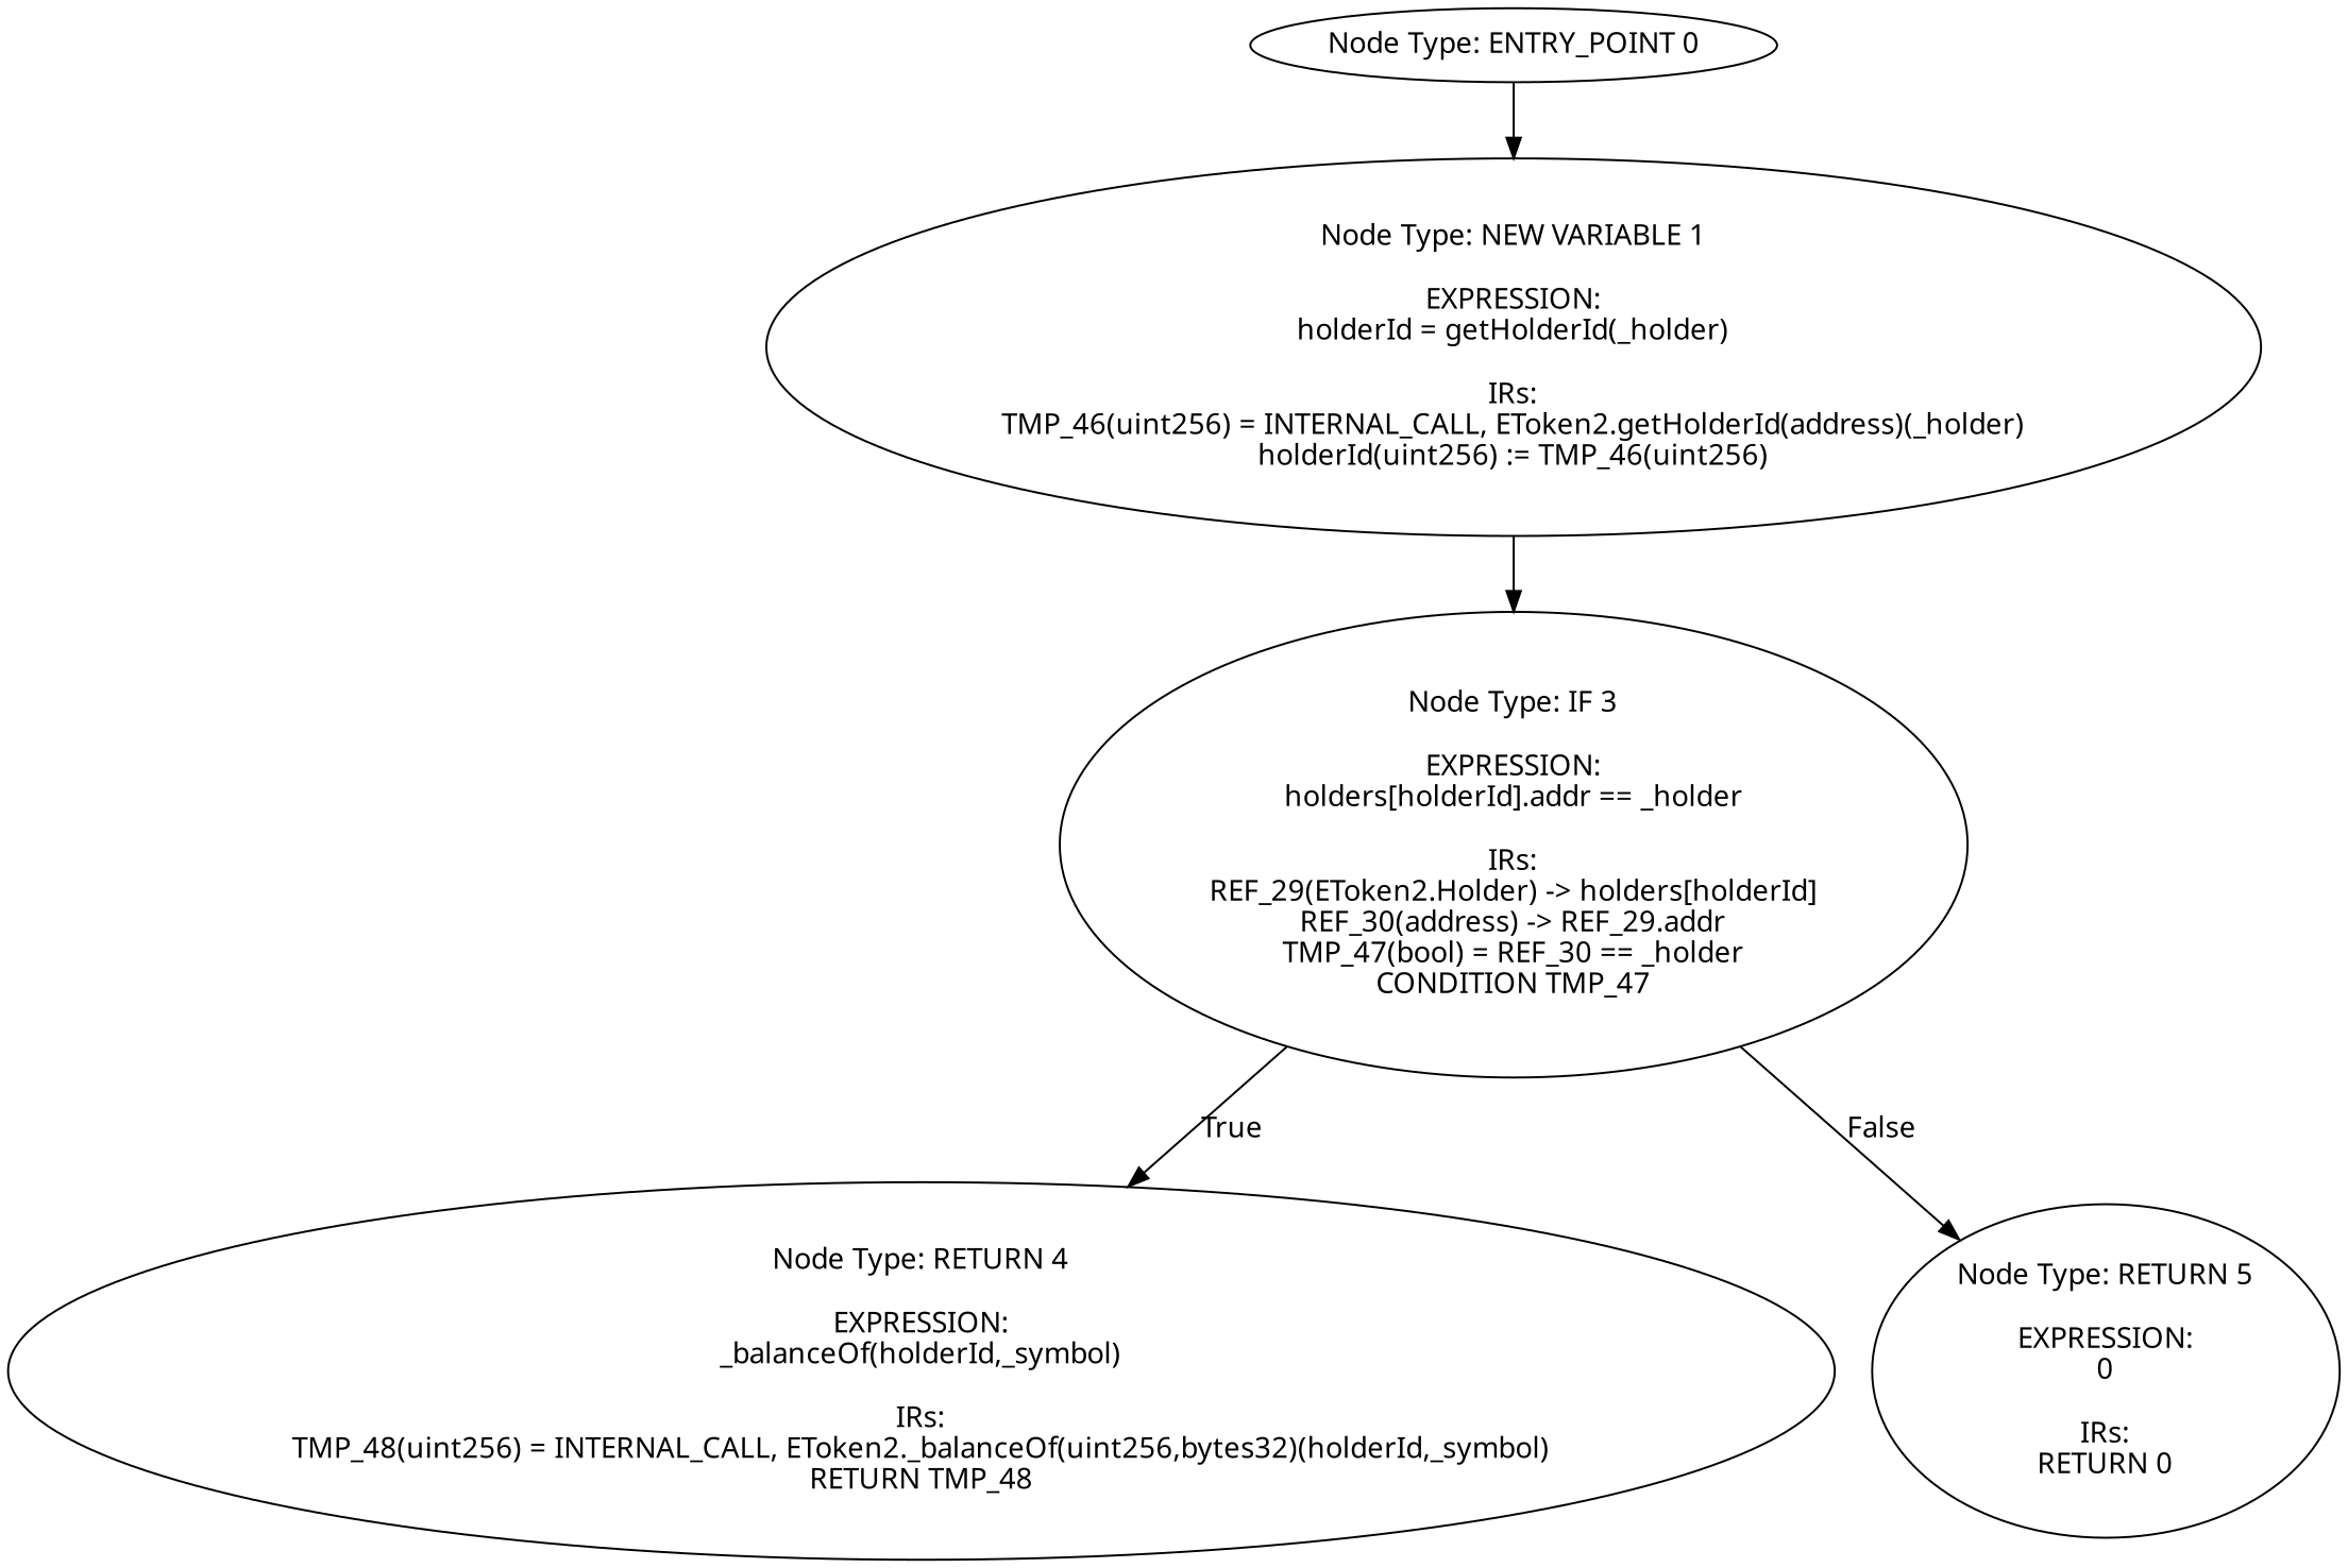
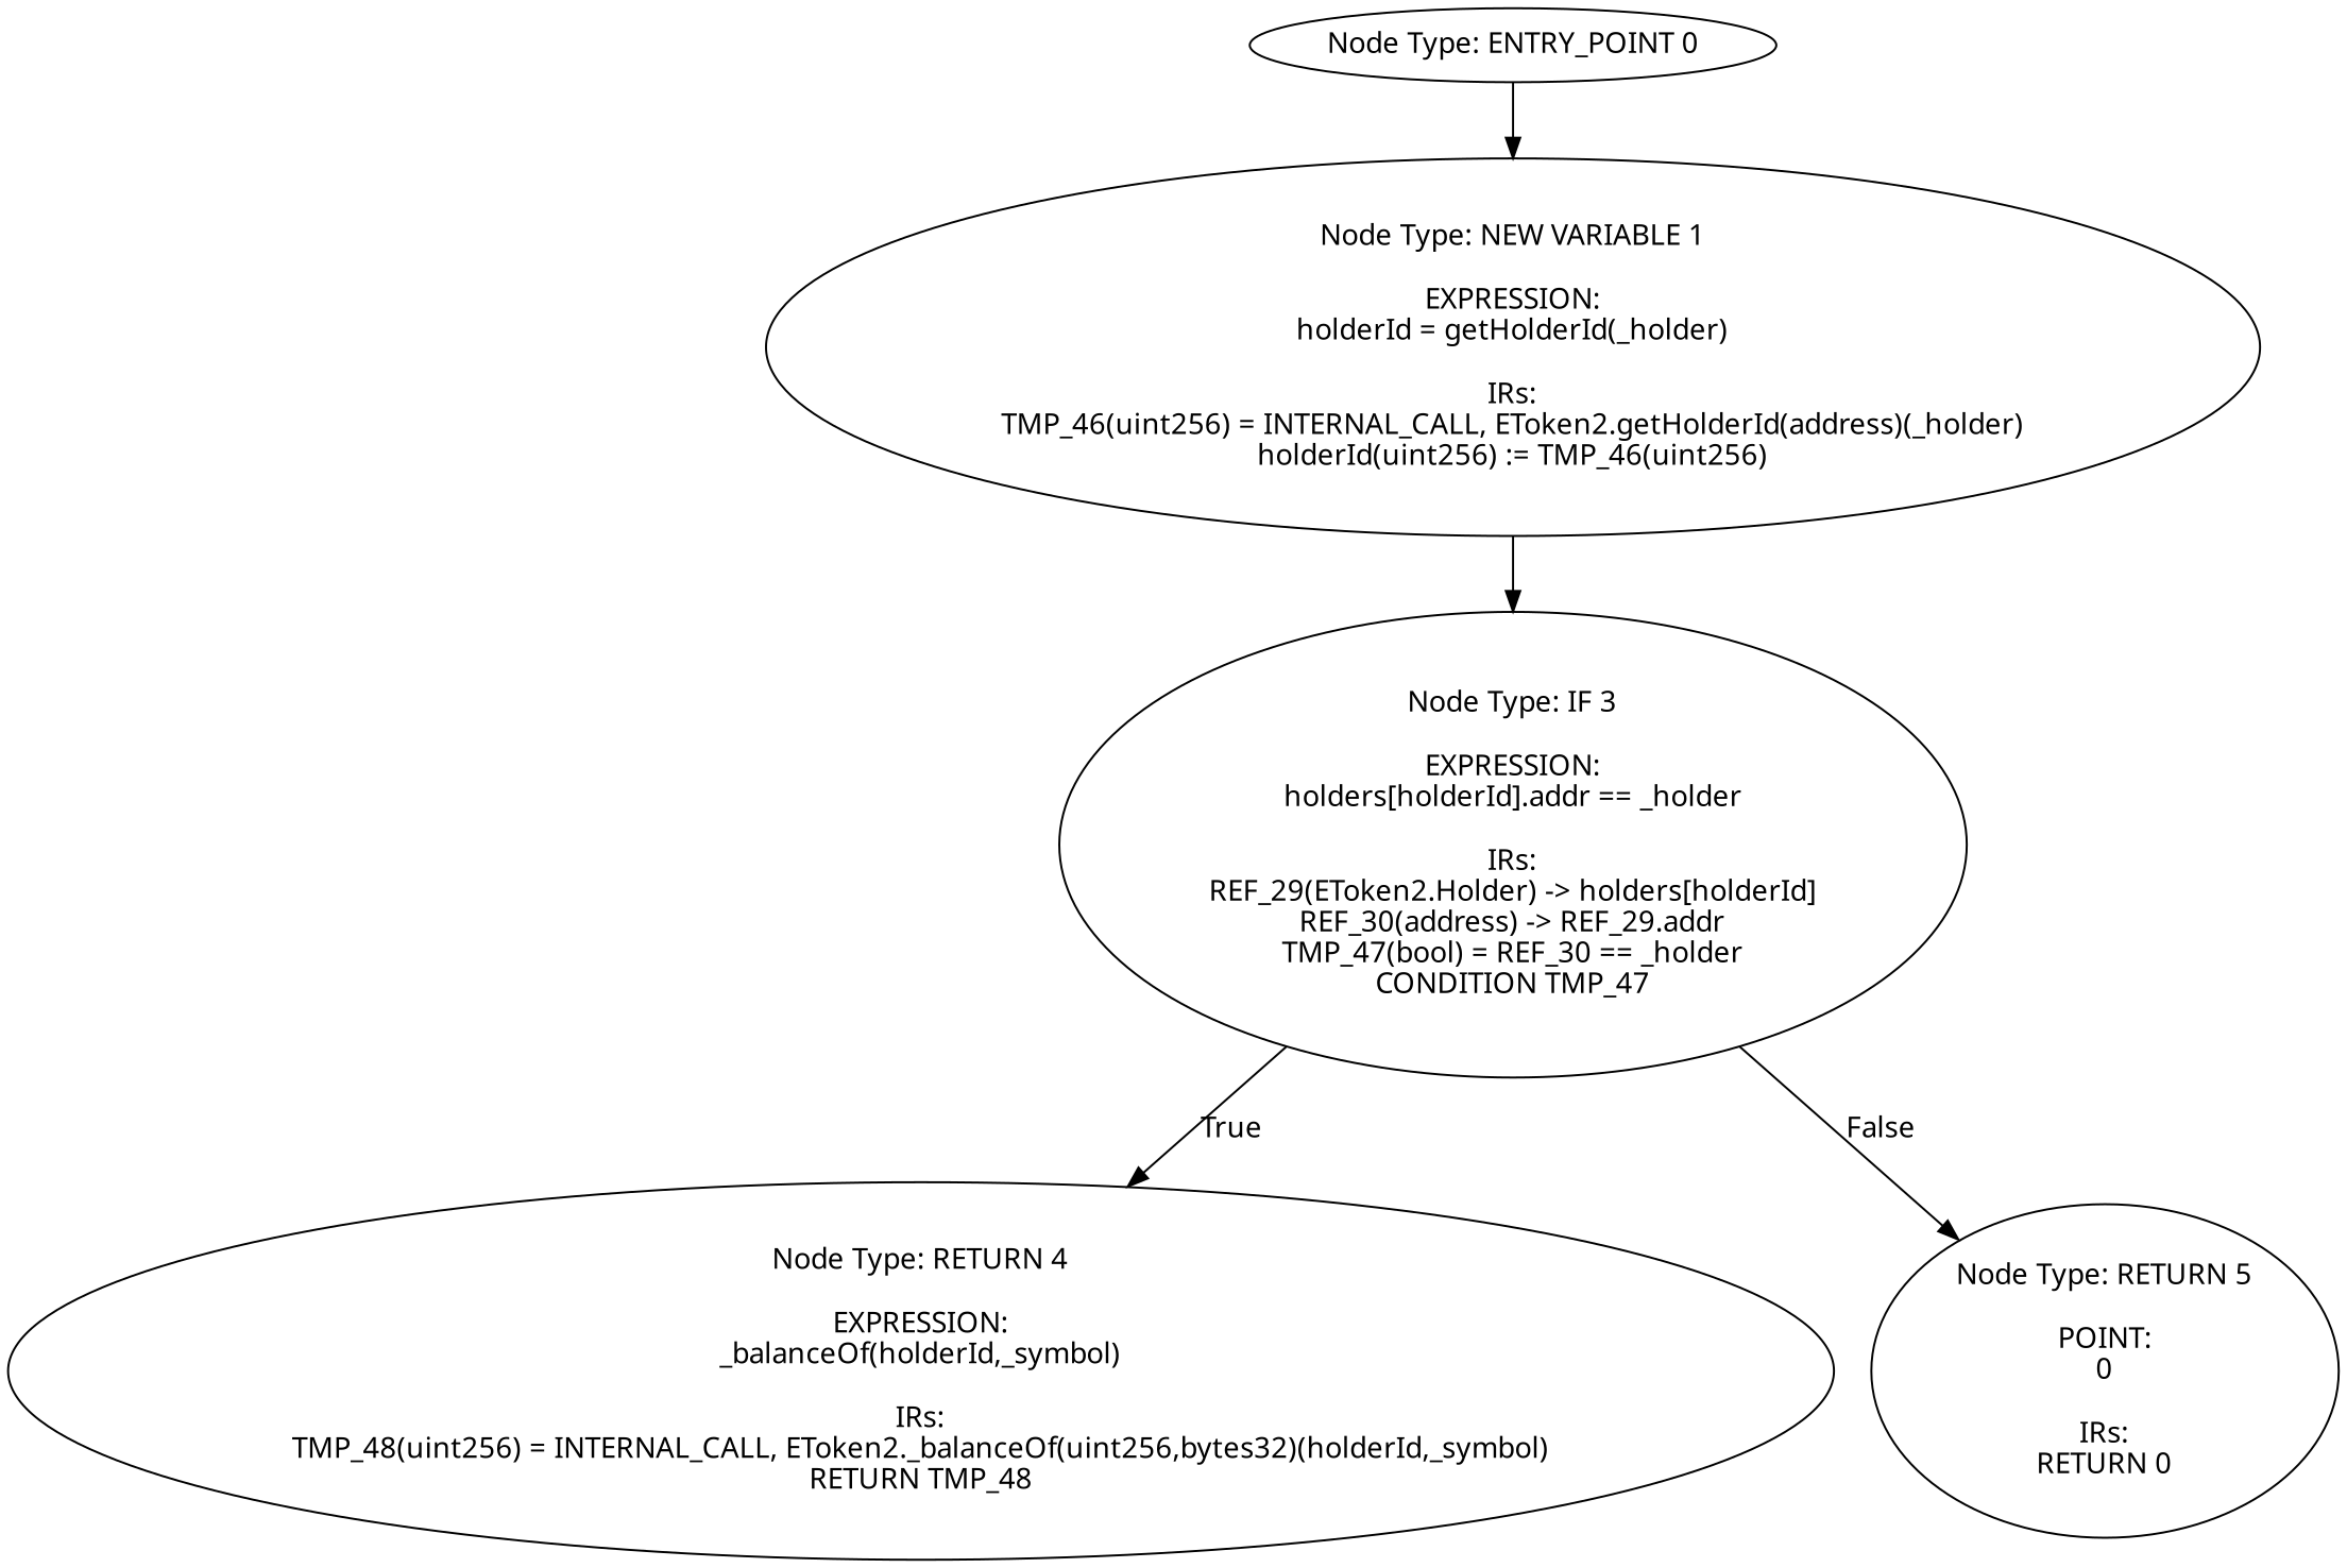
  digraph {
    fontname="Noto Sans"
    node [fontname="Noto Sans"]
    edge [fontname="Noto Sans"]
    n1 [label="Node Type: ENTRY_POINT 0\n"]
    n2 [label="Node Type: NEW VARIABLE 1\n\nEXPRESSION:\nholderId = getHolderId(_holder)\n\nIRs:\nTMP_46(uint256) = INTERNAL_CALL, EToken2.getHolderId(address)(_holder)\nholderId(uint256) := TMP_46(uint256)"]
    n3 [label="Node Type: IF 3\n\nEXPRESSION:\nholders[holderId].addr == _holder\n\nIRs:\nREF_29(EToken2.Holder) -> holders[holderId]\nREF_30(address) -> REF_29.addr\nTMP_47(bool) = REF_30 == _holder\nCONDITION TMP_47"]
    n4 [label="Node Type: RETURN 4\n\nEXPRESSION:\n_balanceOf(holderId,_symbol)\n\nIRs:\nTMP_48(uint256) = INTERNAL_CALL, EToken2._balanceOf(uint256,bytes32)(holderId,_symbol)\nRETURN TMP_48"]
-   n5 [label="Node Type: RETURN 5\n\nEXPRESSION:\n0\n\nIRs:\nRETURN 0"]
+   n5 [label="Node Type: RETURN 5\n\nPOINT:\n0\n\nIRs:\nRETURN 0"]
    n1 -> n2
    n2 -> n3
    n3 -> n4 [label=True]
    n3 -> n5 [label=False]
  }
